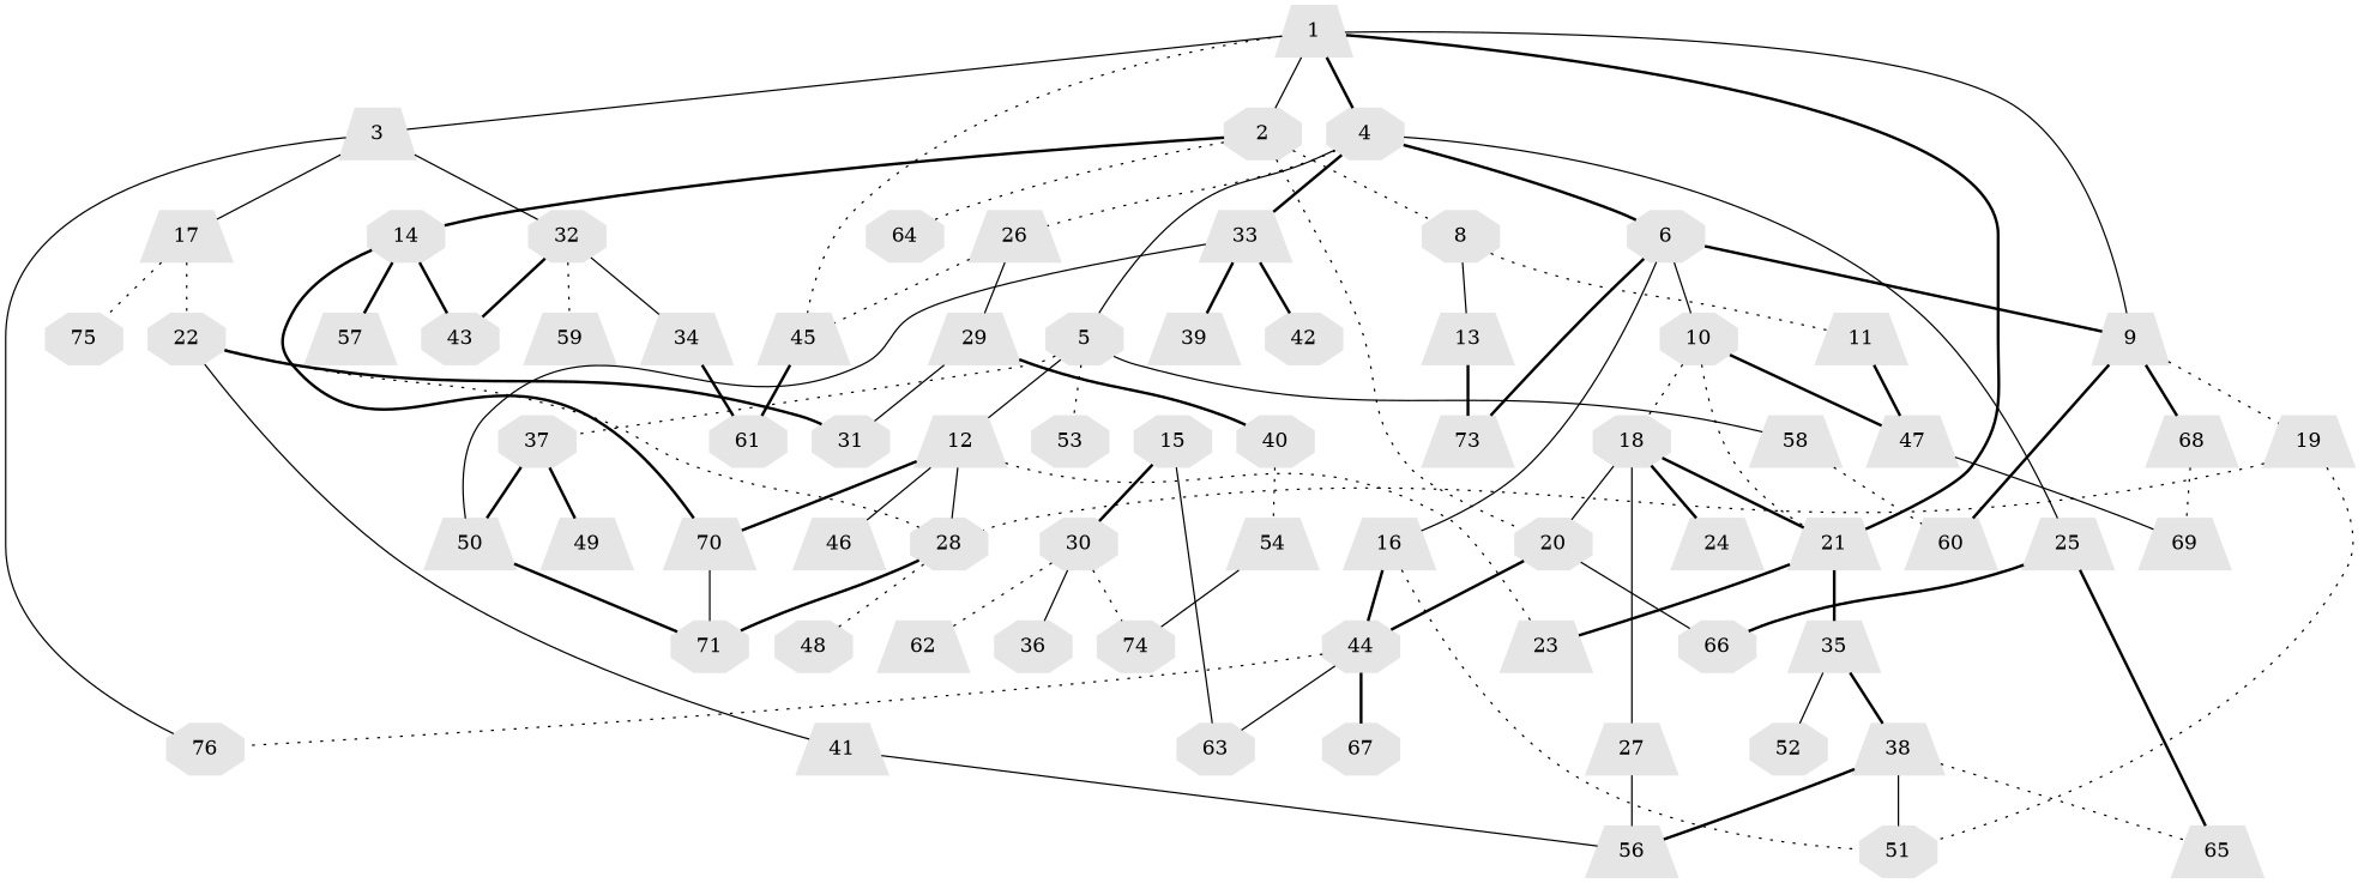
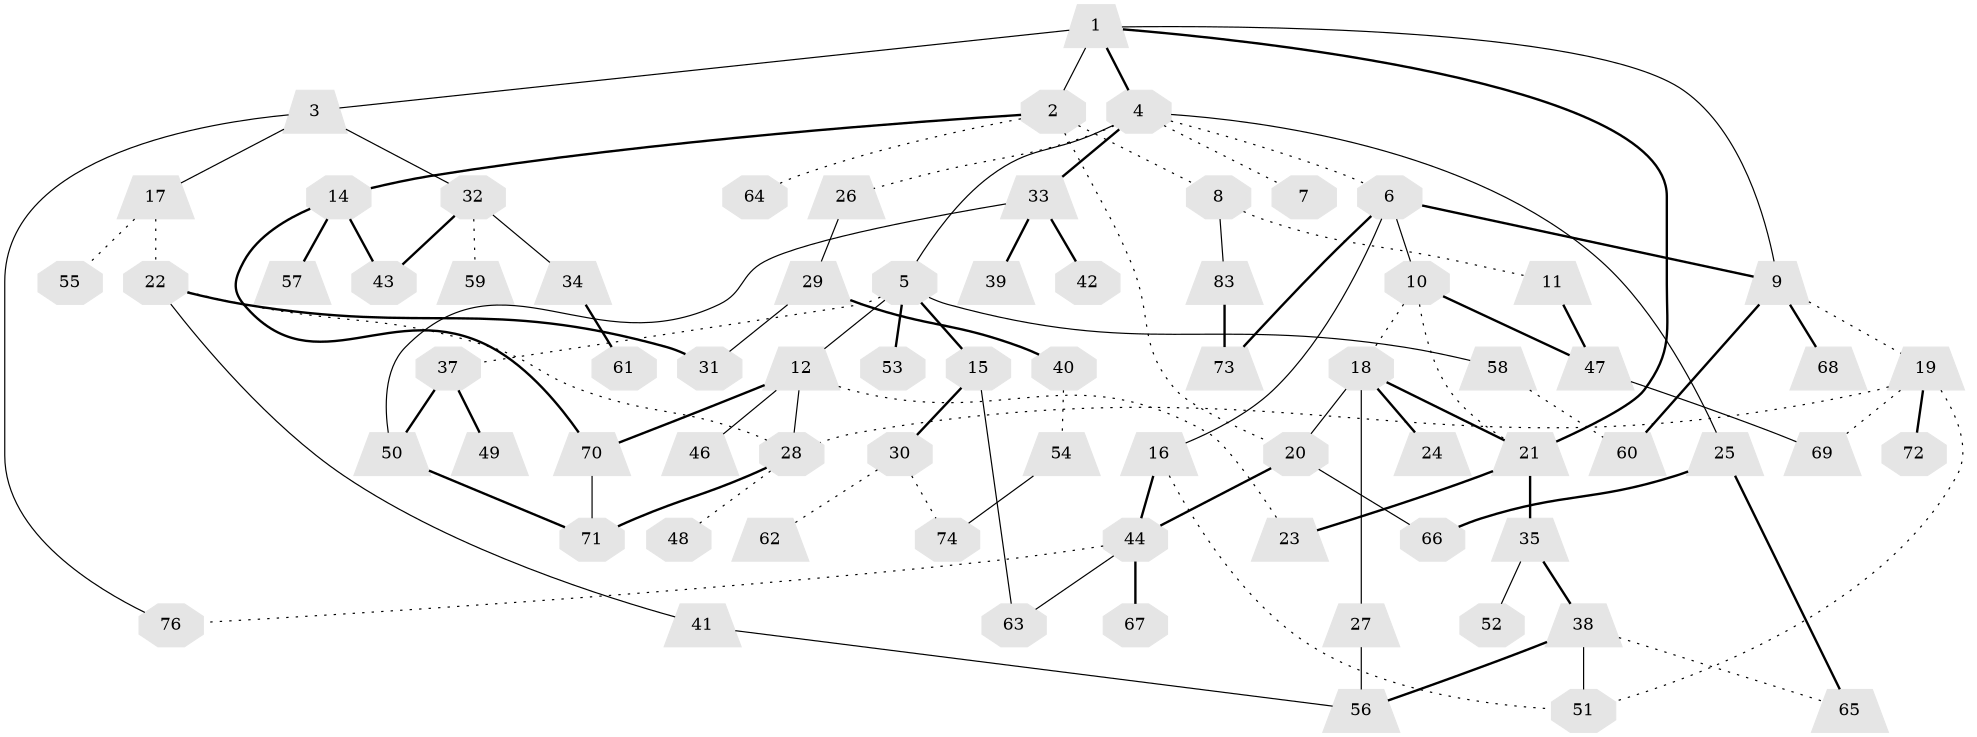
  graph {
    node [color=gray90 shape=trapezium style=filled]
    edge [style=bold]
    2 [shape=octagon]
    1
    3
    4 [shape=octagon]
    9
    21
-   45
    8 [shape=octagon]
    14 [shape=octagon]
    20 [shape=octagon]
    64 [shape=octagon]
    17
    32 [shape=octagon]
    76 [shape=octagon]
    5 [shape=octagon]
    6 [shape=octagon]
+   7 [shape=octagon]
    25
    26
    33
    19
    60
    68
    23
    35
    61 [shape=octagon]
    11
-   13
+   13 [label=83]
    70
    43 [shape=octagon]
    57
    44 [shape=octagon]
    66 [shape=octagon]
    22 [shape=octagon]
-   55 [shape=octagon label=75]
+   55 [shape=octagon]
    28 [shape=octagon]
    31 [shape=octagon]
    41
    34
    59
    12
    15 [shape=octagon]
    37 [shape=octagon]
    53 [shape=octagon]
    58
    10 [shape=octagon]
    16
    73
    65
    29
    39
    42 [shape=octagon]
    50
    46
    30 [shape=octagon]
    63 [shape=octagon]
    49
    18 [shape=octagon]
    47
    51 [shape=octagon]
+   72 [shape=octagon]
    69
    24
    27
    48 [shape=octagon]
    71 [shape=octagon]
-   36 [shape=octagon]
    62
    74 [shape=octagon]
    67 [shape=octagon]
    56
    38
    52 [shape=octagon]
    40 [shape=octagon]
    54
    2 -- 8 [style=dotted]
    2 -- 14
    2 -- 20 [style=dotted]
    2 -- 64 [style=dotted]
    1 -- 2 [style=solid]
    1 -- 3 [style=solid]
    1 -- 4
    1 -- 9 [style=solid]
    1 -- 21
-   1 -- 45 [style=dotted]
    3 -- 17 [style=solid]
    3 -- 32 [style=solid]
    3 -- 76 [style=solid]
    4 -- 5 [style=solid]
-   4 -- 6
+   4 -- 6 [style=dotted]
+   4 -- 7 [style=dotted]
    4 -- 25 [style=solid]
    4 -- 26 [style=dotted]
    4 -- 33
    9 -- 19 [style=dotted]
    9 -- 60
    9 -- 68
    21 -- 23
    21 -- 35
-   45 -- 61
    8 -- 11 [style=dotted]
    8 -- 13 [style=solid]
    14 -- 70
    14 -- 43
    14 -- 57
    20 -- 44
    20 -- 66 [style=solid]
    17 -- 22 [style=dotted]
    17 -- 55 [style=dotted]
    32 -- 43
    32 -- 34 [style=solid]
    32 -- 59 [style=dotted]
    5 -- 12 [style=solid]
+   5 -- 15
    5 -- 37 [style=dotted]
-   5 -- 53 [style=dotted]
+   5 -- 53
    5 -- 58 [style=solid]
    6 -- 9
    6 -- 10 [style=solid]
    6 -- 16 [style=solid]
    6 -- 73
    25 -- 66
    25 -- 65
-   26 -- 45 [style=dotted]
    26 -- 29 [style=solid]
    33 -- 39
    33 -- 42
    33 -- 50 [style=solid]
    19 -- 28 [style=dotted]
    19 -- 51 [style=dotted]
-   68 -- 69 [style=dotted]
+   19 -- 72
+   19 -- 69 [style=dotted]
    35 -- 38
    35 -- 52 [style=solid]
    11 -- 47
    13 -- 73
    70 -- 71 [style=solid]
    44 -- 76 [style=dotted]
    44 -- 63 [style=solid]
    44 -- 67
    22 -- 28 [style=dotted]
    22 -- 31
    22 -- 41 [style=solid]
    28 -- 48 [style=dotted]
    28 -- 71
    41 -- 56 [style=solid]
    34 -- 61
    12 -- 23 [style=dotted]
    12 -- 70
    12 -- 28 [style=solid]
    12 -- 46 [style=solid]
    15 -- 30
    15 -- 63 [style=solid]
    37 -- 50
    37 -- 49
    58 -- 60 [style=dotted]
    10 -- 21 [style=dotted]
    10 -- 18 [style=dotted]
    10 -- 47
    16 -- 44
    16 -- 51 [style=dotted]
    29 -- 31 [style=solid]
    29 -- 40
    50 -- 71
-   30 -- 36 [style=solid]
    30 -- 62 [style=dotted]
    30 -- 74 [style=dotted]
    18 -- 21
    18 -- 20 [style=solid]
    18 -- 24
    18 -- 27 [style=solid]
    47 -- 69 [style=solid]
    27 -- 56 [style=solid]
    38 -- 65 [style=dotted]
    38 -- 51 [style=solid]
    38 -- 56
    40 -- 54 [style=dotted]
    54 -- 74 [style=solid]
  }
